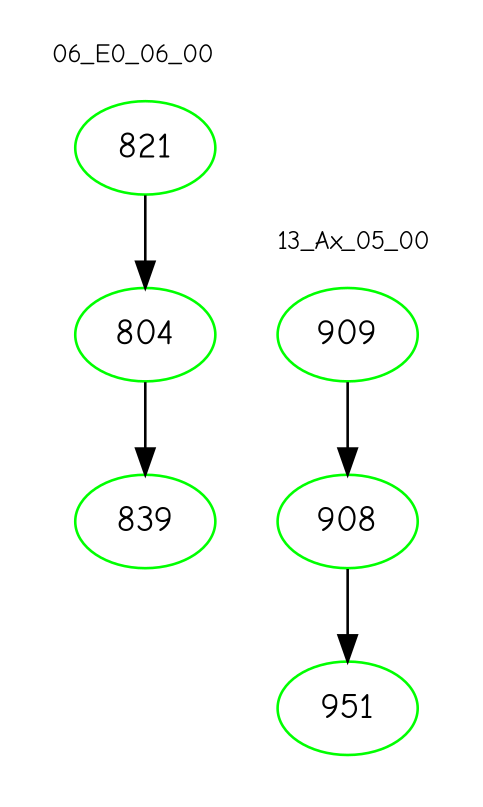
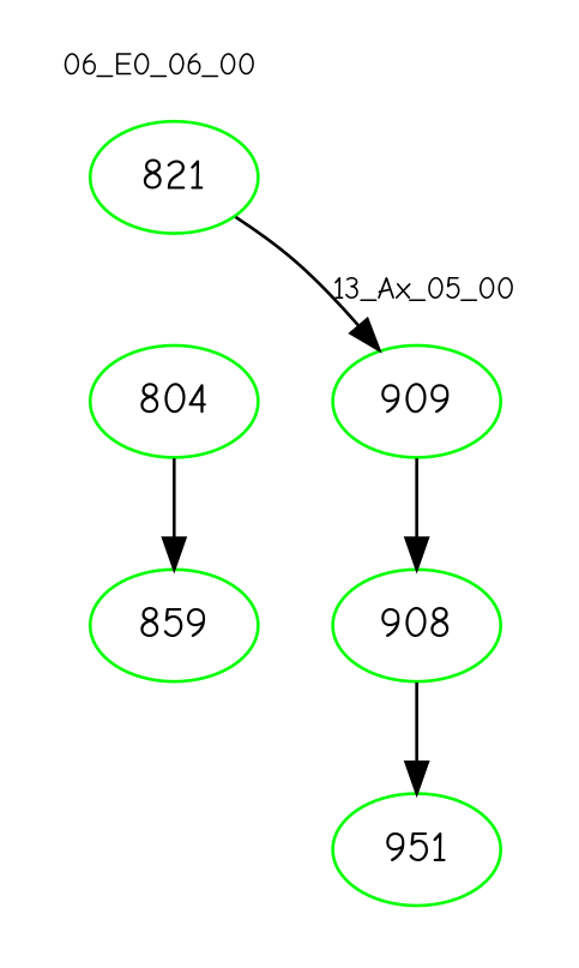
  digraph {
    fontname="Comic Neue"
    node [color=green fontname="Comic Neue"]
    edge [color=black fontname="Comic Neue"]
    n1 [label=909]
    n2 [label=908]
    n3 [label=951]
    n4 [label=821]
    n5 [label=804]
-   n6 [label=839]
+   n6 [label=859]
    subgraph cluster_1 {
      color=white
      fontsize=10
      label="13_Ax_05_00"
      n1
      n2
      n3
    }
    subgraph cluster_2 {
      color=white
      fontsize=10
      label="06_E0_06_00"
      n4
      n5
      n6
    }
    n1 -> n2
    n2 -> n3
-   n4 -> n5
+   n4 -> n1
    n5 -> n6
  }
